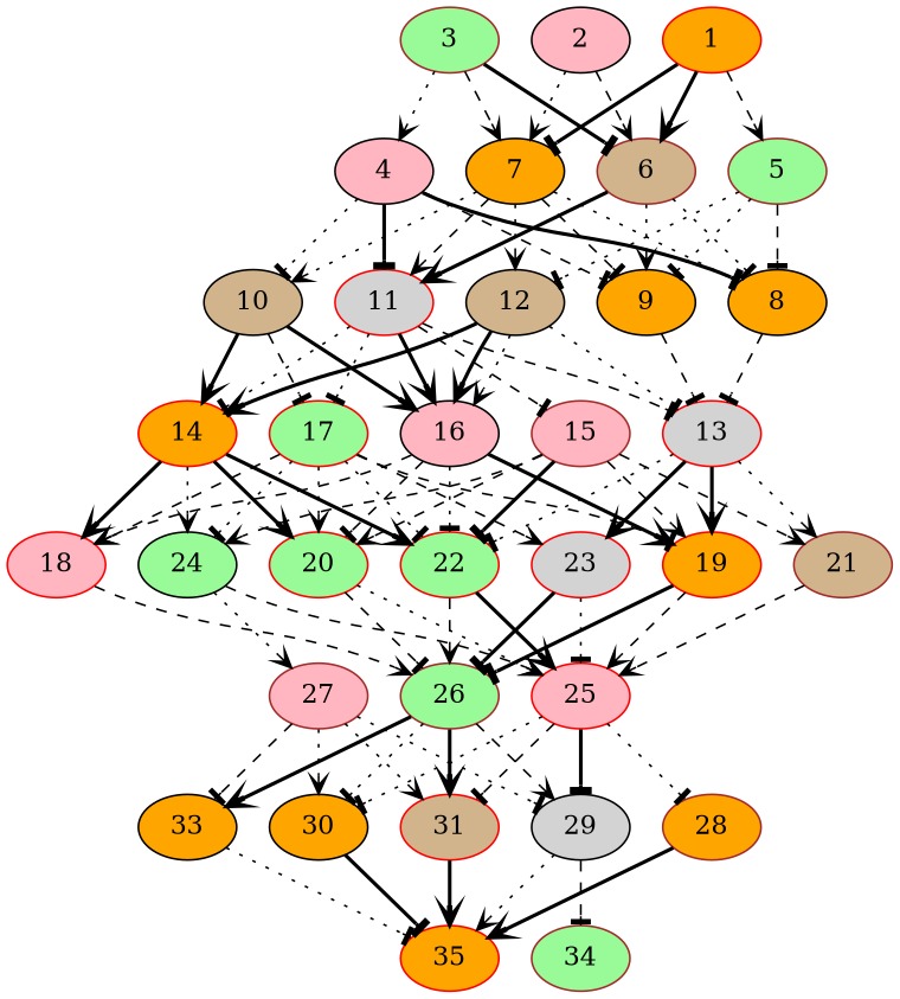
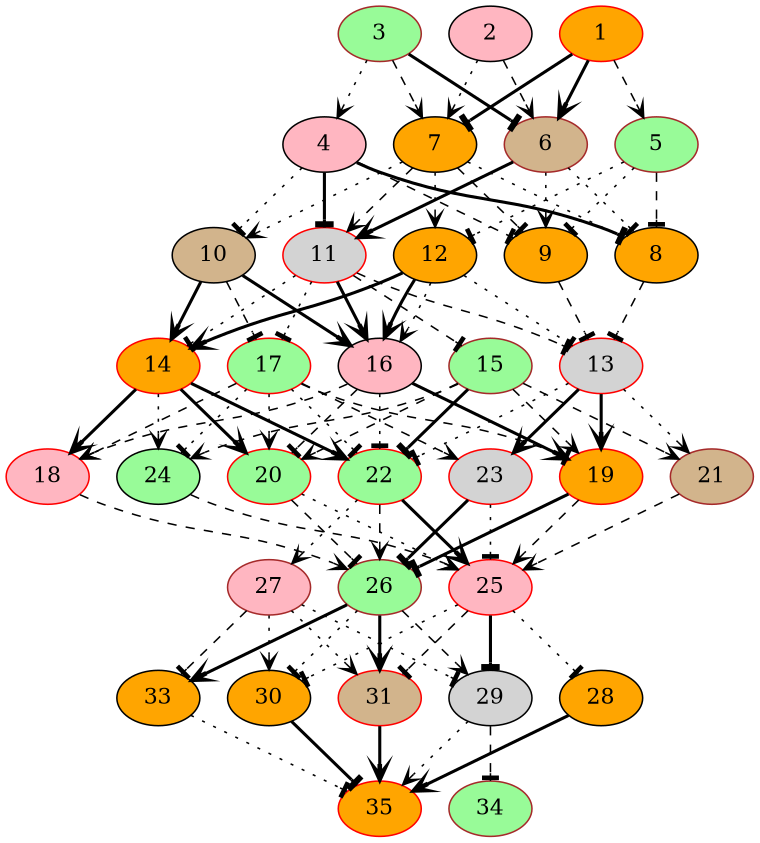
  digraph {
    node [alpha=0.19 color=red fillcolor=orange style=filled]
    edge [arrowhead=vee style=dotted]
    1 [alpha=0.17 expect_size=32740352]
    5 [alpha=0.14 color=brown expect_size=42444800 fillcolor=palegreen]
    6 [alpha=0.16 color=brown expect_size=33170432 fillcolor=tan]
    7 [color=black expect_size=39860224]
    8 [alpha=0.04 color=black expect_size=18825216]
    9 [alpha=0.16 color=black expect_size=34232320]
-   12 [alpha=0.01 color=black expect_size=17923072 fillcolor=tan]
+   12 [alpha=0.01 color=black expect_size=17923072]
    11 [alpha=0.13 expect_size=25221120 fillcolor=lightgrey]
    10 [alpha=0.14 color=black expect_size=31047680 fillcolor=tan]
    13 [alpha=0.20 expect_size=47131648 fillcolor=lightgrey]
    14 [alpha=0.01 expect_size=44240896]
    16 [alpha=0.14 color=black expect_size=18219008 fillcolor=lightpink]
    17 [alpha=0.04 expect_size=7633920 fillcolor=palegreen]
-   15 [alpha=0.15 color=brown expect_size=31516672 fillcolor=lightpink]
+   15 [alpha=0.15 color=brown expect_size=31516672 fillcolor=palegreen]
    2 [alpha=0.12 color=black expect_size=11741184 fillcolor=lightpink]
    3 [color=brown expect_size=19363840 fillcolor=palegreen]
    4 [alpha=0.15 color=black expect_size=9973760 fillcolor=lightpink]
    19 [alpha=0.07 expect_size=13521920]
    21 [alpha=0.03 color=brown expect_size=39098368 fillcolor=tan]
    22 [alpha=0.10 expect_size=21760000 fillcolor=palegreen]
    23 [alpha=0.03 expect_size=23575552 fillcolor=lightgrey]
    18 [expect_size=52166656 fillcolor=lightpink]
    20 [expect_size=52421632 fillcolor=palegreen]
    24 [alpha=0.17 color=black expect_size=23154688 fillcolor=palegreen]
    26 [alpha=0.10 color=brown expect_size=12887040 fillcolor=palegreen]
    25 [alpha=0.08 expect_size=25840640 fillcolor=lightpink]
    27 [alpha=0.07 color=brown expect_size=45974528 fillcolor=lightpink]
    29 [alpha=0.04 color=black expect_size=6684672 fillcolor=lightgrey]
    30 [alpha=0.10 color=black expect_size=23487488]
    31 [alpha=0.05 expect_size=21994496 fillcolor=tan]
    33 [alpha=0.02 color=black expect_size=5931008]
-   28 [alpha=0.09 color=brown expect_size=8846336]
+   28 [alpha=0.09 color=black expect_size=8846336]
    35 [alpha=0.01 expect_size=5397504]
    34 [alpha=0.16 color=brown expect_size=11979776 fillcolor=palegreen]
    1 -> 5 [style=dashed]
    1 -> 6 [style=bold]
    1 -> 7 [arrowhead=tee style=bold]
    5 -> 8 [arrowhead=tee style=dashed]
    5 -> 9 [arrowhead=tee]
    5 -> 12 [arrowhead=tee]
    6 -> 8 [arrowhead=tee]
    6 -> 9
    6 -> 11 [style=bold]
    7 -> 8 [arrowhead=tee]
    7 -> 9 [arrowhead=tee style=dashed]
    7 -> 12
    7 -> 11 [style=dashed]
    7 -> 10
    8 -> 13 [arrowhead=tee style=dashed]
    9 -> 13 [arrowhead=tee style=dashed]
    12 -> 13 [arrowhead=tee]
    12 -> 14 [style=bold]
    12 -> 16 [style=bold]
    12 -> 16
    11 -> 13 [arrowhead=tee style=dashed]
    11 -> 14 [arrowhead=tee]
    11 -> 16 [style=bold]
    11 -> 17 [arrowhead=tee]
    11 -> 15 [arrowhead=tee style=dashed]
    10 -> 14 [style=bold]
    10 -> 16 [style=bold]
    10 -> 17 [arrowhead=tee style=dashed]
    13 -> 19 [style=bold]
    13 -> 21
    13 -> 22 [arrowhead=tee]
    13 -> 23 [style=bold]
    14 -> 22 [style=bold]
    14 -> 18 [style=bold]
    14 -> 20 [style=bold]
    14 -> 24
    16 -> 19 [style=bold]
    16 -> 22 [arrowhead=tee]
    16 -> 18 [style=dashed]
    16 -> 20 [arrowhead=tee style=dashed]
    17 -> 19 [arrowhead=tee style=dashed]
    17 -> 22 [arrowhead=tee]
    17 -> 23 [style=dashed]
    17 -> 18 [style=dashed]
    17 -> 20
    17 -> 24 [arrowhead=tee]
    15 -> 19 [style=dashed]
    15 -> 21 [style=dashed]
    15 -> 22 [arrowhead=tee style=bold]
    15 -> 20 [style=dashed]
    15 -> 24 [style=dashed]
    2 -> 6 [style=dashed]
    2 -> 7
    3 -> 6 [arrowhead=tee style=bold]
    3 -> 7 [style=dashed]
    3 -> 4
    4 -> 8 [arrowhead=tee style=bold]
    4 -> 9 [arrowhead=tee style=dashed]
    4 -> 11 [arrowhead=tee style=bold]
    4 -> 10 [arrowhead=tee]
    19 -> 26 [arrowhead=tee style=bold]
    19 -> 25 [style=dashed]
    21 -> 25 [style=dashed]
    22 -> 26 [style=dashed]
    22 -> 25 [style=bold]
-   24 -> 27
+   22 -> 27
    23 -> 26 [arrowhead=tee style=bold]
    23 -> 25 [arrowhead=tee]
    18 -> 26 [style=dashed]
    20 -> 26 [arrowhead=tee style=dashed]
    20 -> 25
    24 -> 25 [style=dashed]
    26 -> 29 [style=dashed]
    26 -> 30 [arrowhead=tee]
    26 -> 31 [style=bold]
    26 -> 33 [style=bold]
    25 -> 29 [arrowhead=tee style=bold]
    25 -> 30 [arrowhead=tee]
    25 -> 31 [arrowhead=tee style=dashed]
    25 -> 28 [arrowhead=tee]
    27 -> 29 [arrowhead=tee]
    27 -> 30
    27 -> 31
    27 -> 33 [arrowhead=tee style=dashed]
    29 -> 35
    29 -> 34 [arrowhead=tee style=dashed]
    30 -> 35 [arrowhead=tee style=bold]
    31 -> 35 [style=bold]
    33 -> 35 [arrowhead=tee]
    28 -> 35 [style=bold]
  }
